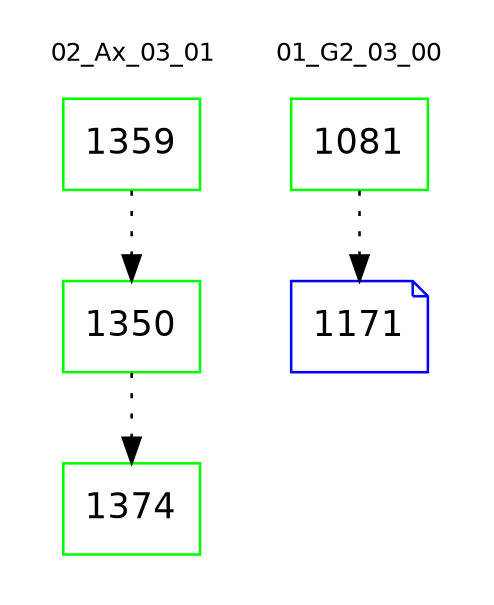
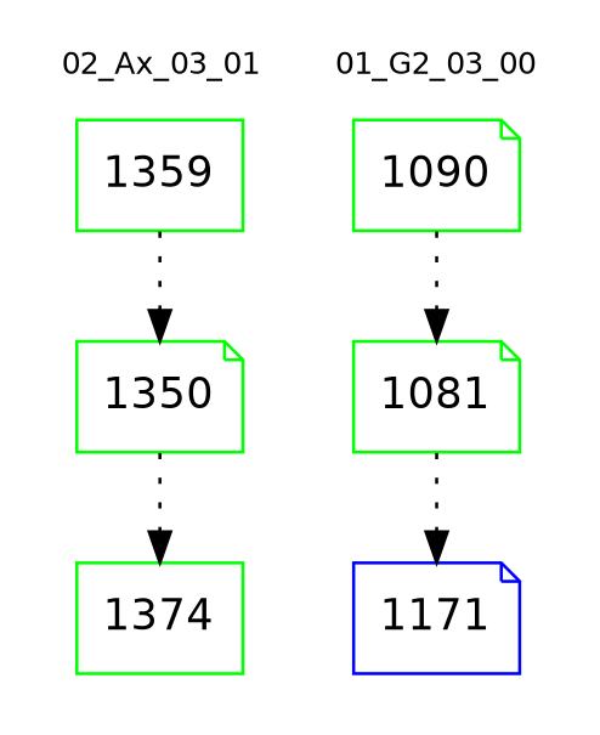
  digraph {
    fontname="DejaVu Sans"
    node [color=green fontname="DejaVu Sans" shape=box]
    edge [color=black fontname="DejaVu Sans" style=dotted]
    n1 [label=1359]
-   n2 [label=1350]
+   n2 [label=1350 shape=note]
    n3 [label=1374]
-   n5 [label=1081]
+   n4 [label=1090 shape=note]
+   n5 [label=1081 shape=note]
    n6 [color=blue label=1171 shape=note]
    subgraph cluster_1 {
      color=white
      fontsize=10
      label="02_Ax_03_01"
      n1
      n2
      n3
    }
    subgraph cluster_2 {
      color=white
      fontsize=10
      label="01_G2_03_00"
+     n4
      n5
      n6
    }
    n1 -> n2
    n2 -> n3
+   n4 -> n5
    n5 -> n6
  }
